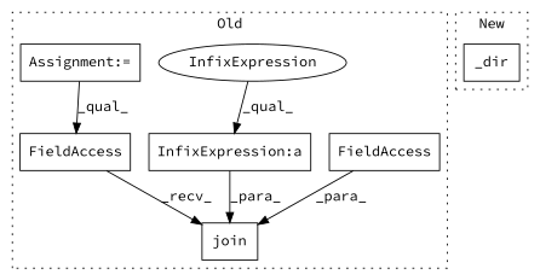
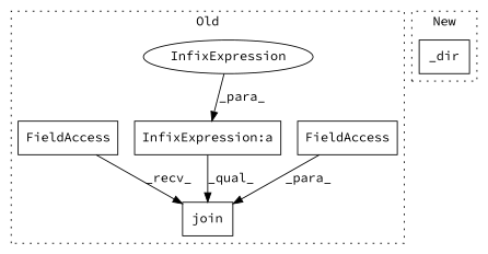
  digraph {
    fontname="Source Code Pro"
    node [a=32 fontname="Source Code Pro" l="5,1" shape=box]
    edge [fontname="Source Code Pro"]
    n1 [label=join s="1381,1425"]
    n2 [a=27 l=3 label="InfixExpression:a" s=1418]
    n3 [a=22 l=7 label=FieldAccess s=1373]
    n4 [a=22 l=16 label=FieldAccess s=1386]
    n5 [a=45 l=15 label=InfixExpression s=1403 shape=ellipse]
-   n6 [a=7 l=2 label="Assignment:=" s=1334]
    n7 [label=_dir s="2040,2053"]
    subgraph cluster_1 {
      label=Old
      style=dotted
      n1
      n2
      n3
      n4
      n5
-     n6
    }
    subgraph cluster_2 {
      label=New
      style=dotted
      n7
    }
-   n2 -> n1 [label=_para_]
+   n2 -> n1 [label=_qual_]
    n3 -> n1 [label=_recv_]
    n4 -> n1 [label=_para_]
-   n5 -> n2 [label=_qual_]
-   n6 -> n3 [label=_qual_]
+   n5 -> n2 [label=_para_]
  }
